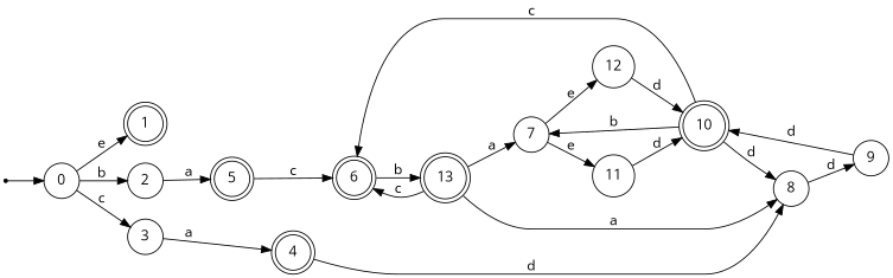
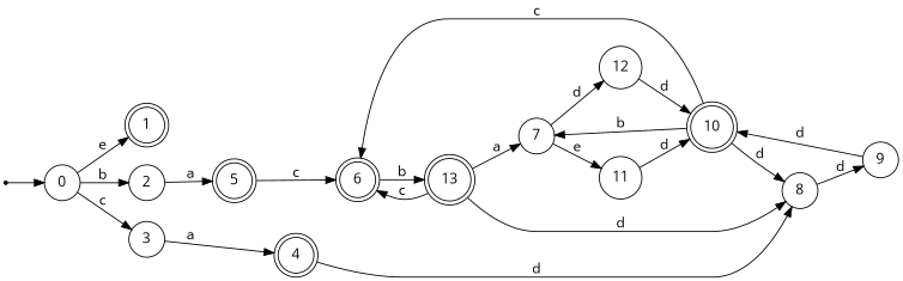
  digraph {
    fontname="Open Sans"
    rankdir=LR
    node [fontname="Open Sans" shape=circle]
    edge [fontname="Open Sans"]
    dummy0 [shape=point]
    0
    1 [shape=doublecircle]
    2
    3
    5 [shape=doublecircle]
    4 [shape=doublecircle]
    6 [shape=doublecircle]
    8
    13 [shape=doublecircle]
    7
    11
    12
    9
    10 [shape=doublecircle]
    dummy0 -> 0
    0 -> 1 [label=e]
    0 -> 2 [label=b]
    0 -> 3 [label=c]
    2 -> 5 [label=a]
    3 -> 4 [label=a]
    5 -> 6 [label=c]
    4 -> 8 [label=d]
    6 -> 13 [label=b]
    8 -> 9 [label=d]
    13 -> 6 [label=c]
-   13 -> 8 [label=a]
+   13 -> 8 [label=d]
    13 -> 7 [label=a]
    7 -> 11 [label=e]
-   7 -> 12 [label=e]
+   7 -> 12 [label=d]
    11 -> 10 [label=d]
    12 -> 10 [label=d]
    9 -> 10 [label=d]
    10 -> 6 [label=c]
    10 -> 8 [label=d]
    10 -> 7 [label=b]
  }
